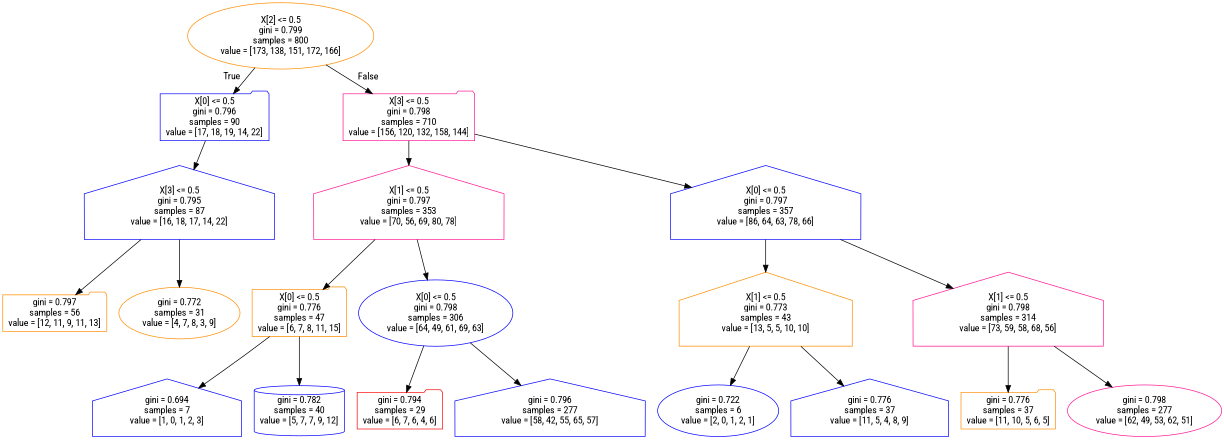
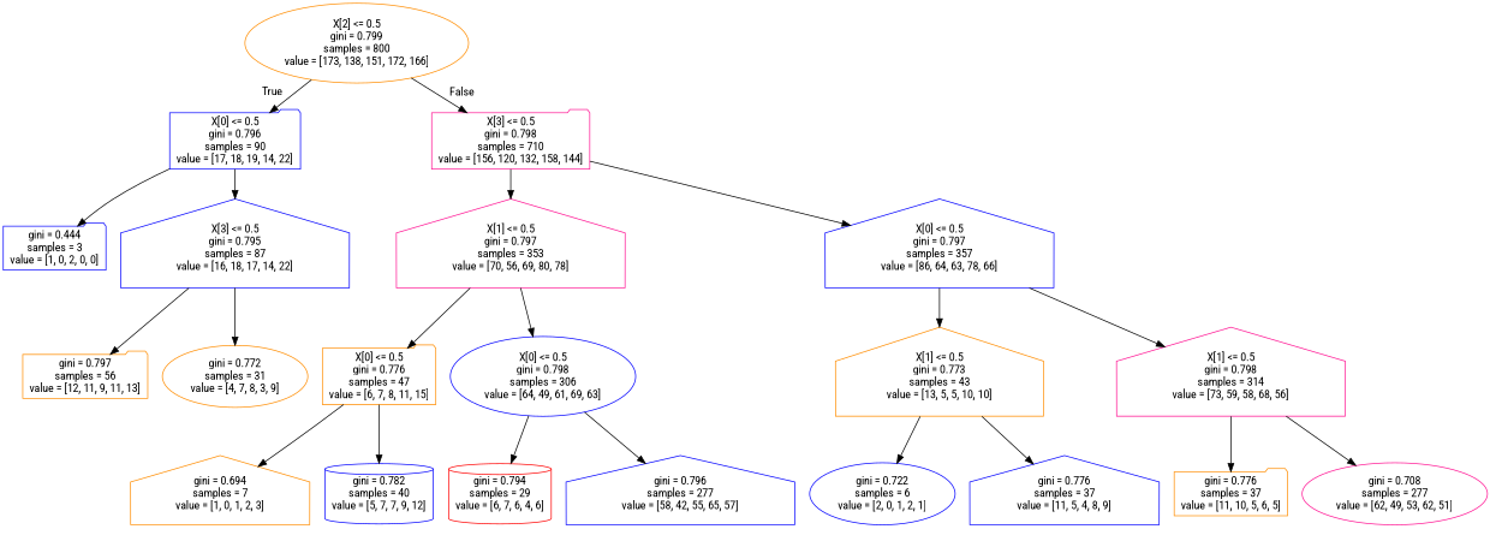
  digraph {
    fontname="Roboto Condensed"
    node [color=blue fontname="Roboto Condensed" shape=house]
    edge [fontname="Roboto Condensed"]
    n1 [color=darkorange label="X[2] <= 0.5\ngini = 0.799\nsamples = 800\nvalue = [173, 138, 151, 172, 166]" shape=ellipse]
    n2 [label="X[0] <= 0.5\ngini = 0.796\nsamples = 90\nvalue = [17, 18, 19, 14, 22]" shape=folder]
    n3 [color=deeppink label="X[3] <= 0.5\ngini = 0.798\nsamples = 710\nvalue = [156, 120, 132, 158, 144]" shape=folder]
+   n4 [label="gini = 0.444\nsamples = 3\nvalue = [1, 0, 2, 0, 0]" shape=folder]
    n5 [label="X[3] <= 0.5\ngini = 0.795\nsamples = 87\nvalue = [16, 18, 17, 14, 22]"]
    n6 [color=deeppink label="X[1] <= 0.5\ngini = 0.797\nsamples = 353\nvalue = [70, 56, 69, 80, 78]"]
    n7 [label="X[0] <= 0.5\ngini = 0.797\nsamples = 357\nvalue = [86, 64, 63, 78, 66]"]
    n8 [color=darkorange label="gini = 0.797\nsamples = 56\nvalue = [12, 11, 9, 11, 13]" shape=folder]
    n9 [color=darkorange label="gini = 0.772\nsamples = 31\nvalue = [4, 7, 8, 3, 9]" shape=ellipse]
    n10 [color=darkorange label="X[0] <= 0.5\ngini = 0.776\nsamples = 47\nvalue = [6, 7, 8, 11, 15]" shape=folder]
    n11 [label="X[0] <= 0.5\ngini = 0.798\nsamples = 306\nvalue = [64, 49, 61, 69, 63]" shape=ellipse]
    n12 [color=darkorange label="X[1] <= 0.5\ngini = 0.773\nsamples = 43\nvalue = [13, 5, 5, 10, 10]"]
    n13 [color=deeppink label="X[1] <= 0.5\ngini = 0.798\nsamples = 314\nvalue = [73, 59, 58, 68, 56]"]
-   n14 [label="gini = 0.694\nsamples = 7\nvalue = [1, 0, 1, 2, 3]"]
+   n14 [color=darkorange label="gini = 0.694\nsamples = 7\nvalue = [1, 0, 1, 2, 3]"]
    n15 [label="gini = 0.782\nsamples = 40\nvalue = [5, 7, 7, 9, 12]" shape=cylinder]
-   n16 [color=red label="gini = 0.794\nsamples = 29\nvalue = [6, 7, 6, 4, 6]" shape=folder]
+   n16 [color=red label="gini = 0.794\nsamples = 29\nvalue = [6, 7, 6, 4, 6]" shape=cylinder]
    n17 [label="gini = 0.796\nsamples = 277\nvalue = [58, 42, 55, 65, 57]"]
    n18 [label="gini = 0.722\nsamples = 6\nvalue = [2, 0, 1, 2, 1]" shape=ellipse]
    n19 [label="gini = 0.776\nsamples = 37\nvalue = [11, 5, 4, 8, 9]"]
    n20 [color=darkorange label="gini = 0.776\nsamples = 37\nvalue = [11, 10, 5, 6, 5]" shape=folder]
-   n21 [color=deeppink label="gini = 0.798\nsamples = 277\nvalue = [62, 49, 53, 62, 51]" shape=ellipse]
+   n21 [color=deeppink label="gini = 0.708\nsamples = 277\nvalue = [62, 49, 53, 62, 51]" shape=ellipse]
    n1 -> n2 [headlabel=True labelangle=45 labeldistance=2.5]
    n1 -> n3 [headlabel=False labelangle=-45 labeldistance=2.5]
+   n2 -> n4
    n2 -> n5
    n3 -> n6
    n3 -> n7
    n5 -> n8
    n5 -> n9
    n6 -> n10
    n6 -> n11
    n7 -> n12
    n7 -> n13
    n10 -> n14
    n10 -> n15
    n11 -> n16
    n11 -> n17
    n12 -> n18
    n12 -> n19
    n13 -> n20
    n13 -> n21
  }
